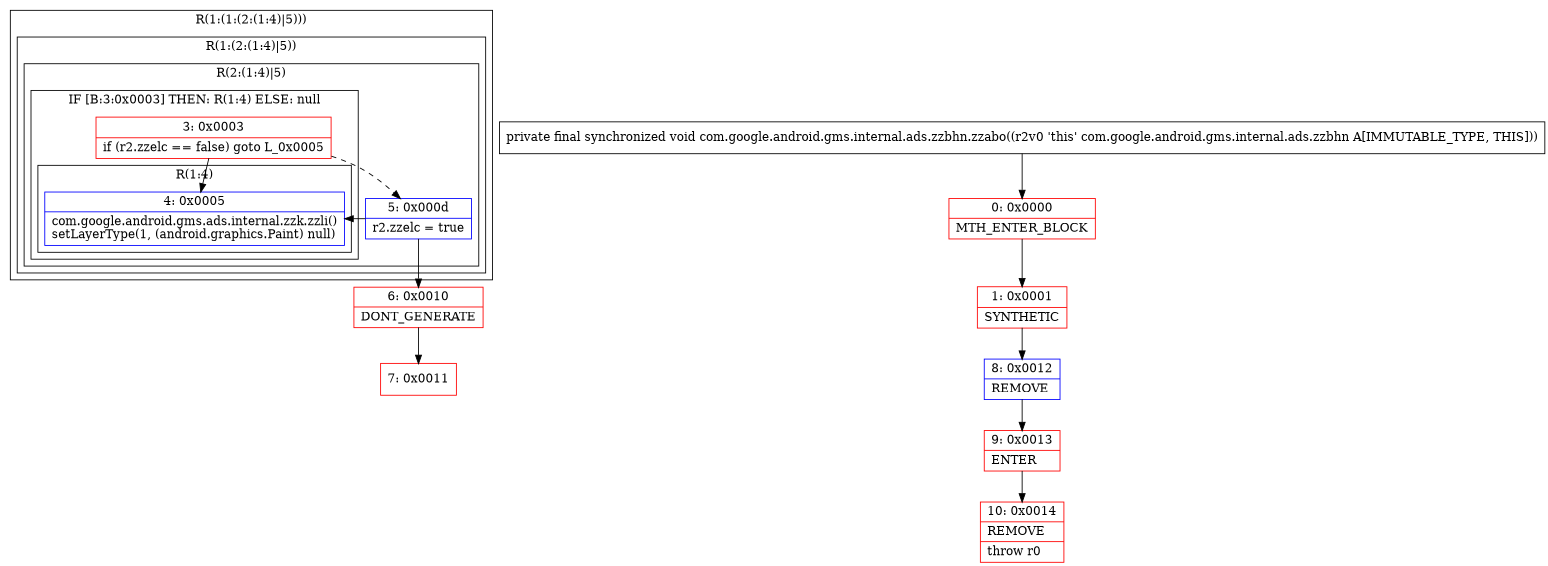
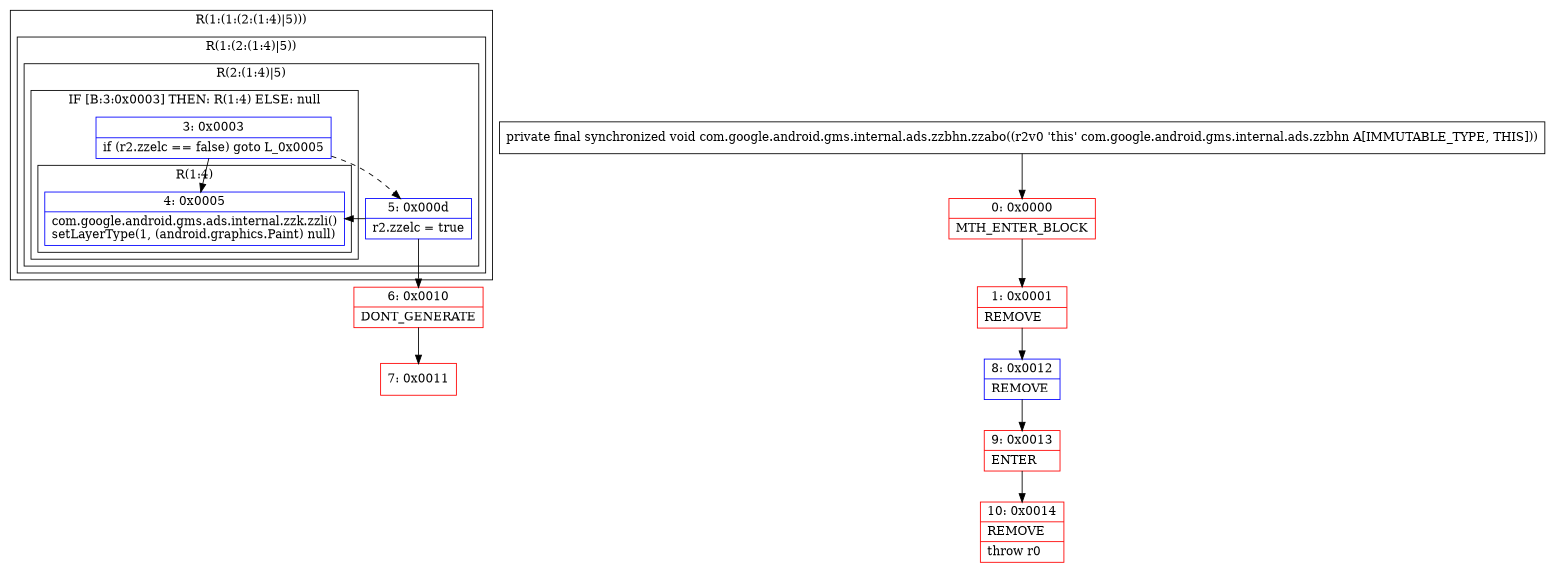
  digraph {
    node [color=red shape=record]
    n1 [color=blue label="{4\:\ 0x0005|com.google.android.gms.ads.internal.zzk.zzli()\lsetLayerType(1, (android.graphics.Paint) null)\l}"]
-   n2 [label="{3\:\ 0x0003|if (r2.zzelc == false) goto L_0x0005\l}"]
+   n2 [color=blue label="{3\:\ 0x0003|if (r2.zzelc == false) goto L_0x0005\l}"]
    n3 [color=blue label="{5\:\ 0x000d|r2.zzelc = true\l}"]
    n4 [label="{6\:\ 0x0010|DONT_GENERATE\l}"]
    n5 [label="{7\:\ 0x0011}"]
    n6 [label="{0\:\ 0x0000|MTH_ENTER_BLOCK\l}"]
-   n7 [label="{1\:\ 0x0001|SYNTHETIC\l}"]
+   n7 [label="{1\:\ 0x0001|REMOVE\l}"]
    n8 [color=blue label="{8\:\ 0x0012|REMOVE\l}"]
    n9 [label="{9\:\ 0x0013|ENTER\l}"]
    n10 [label="{10\:\ 0x0014|REMOVE\l|throw r0\l}"]
    n11 [label="{private final synchronized void com.google.android.gms.internal.ads.zzbhn.zzabo((r2v0 'this' com.google.android.gms.internal.ads.zzbhn A[IMMUTABLE_TYPE, THIS])) }" color=""]
    subgraph cluster_1 {
      label="R(1:(1:(2:(1:4)|5)))"
      subgraph cluster_2 {
        label="R(1:(2:(1:4)|5))"
        subgraph cluster_3 {
          label="R(2:(1:4)|5)"
          n3
          subgraph cluster_4 {
            label="IF [B:3:0x0003] THEN: R(1:4) ELSE: null"
            n2
            subgraph cluster_5 {
              label="R(1:4)"
              n1
            }
          }
        }
      }
    }
    n2 -> n1
    n2 -> n3 [style=dashed]
    n3 -> n1
    n3 -> n4
    n4 -> n5
    n6 -> n7
    n7 -> n8
    n8 -> n9
    n9 -> n10
    n11 -> n6
  }
